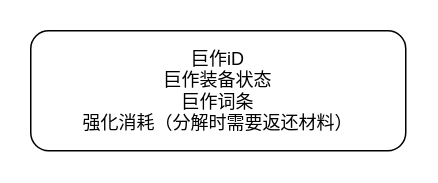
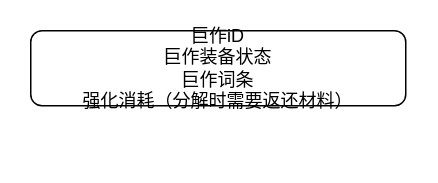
  <mxCell id="0" />
  <mxCell id="1" parent="0" />
- <mxCell id="2" value="巨作iD&lt;div&gt;巨作装备状态&lt;/div&gt;&lt;div&gt;巨作词条&lt;/div&gt;&lt;div&gt;强化消耗（分解时需要返还材料）&lt;/div&gt;" style="rounded=1;whiteSpace=wrap;html=1;" vertex="1" parent="1"><mxGeometry width="250" height="80" as="geometry" x="20" y="20" /></mxCell>
+ <mxCell id="2" value="巨作iD&lt;div&gt;巨作装备状态&lt;/div&gt;&lt;div&gt;巨作词条&lt;/div&gt;&lt;div&gt;强化消耗（分解时需要返还材料）&lt;/div&gt;" style="rounded=1;whiteSpace=wrap;html=1;" vertex="1" parent="1"><mxGeometry x="20" y="20" width="250" height="50" as="geometry" /></mxCell>
